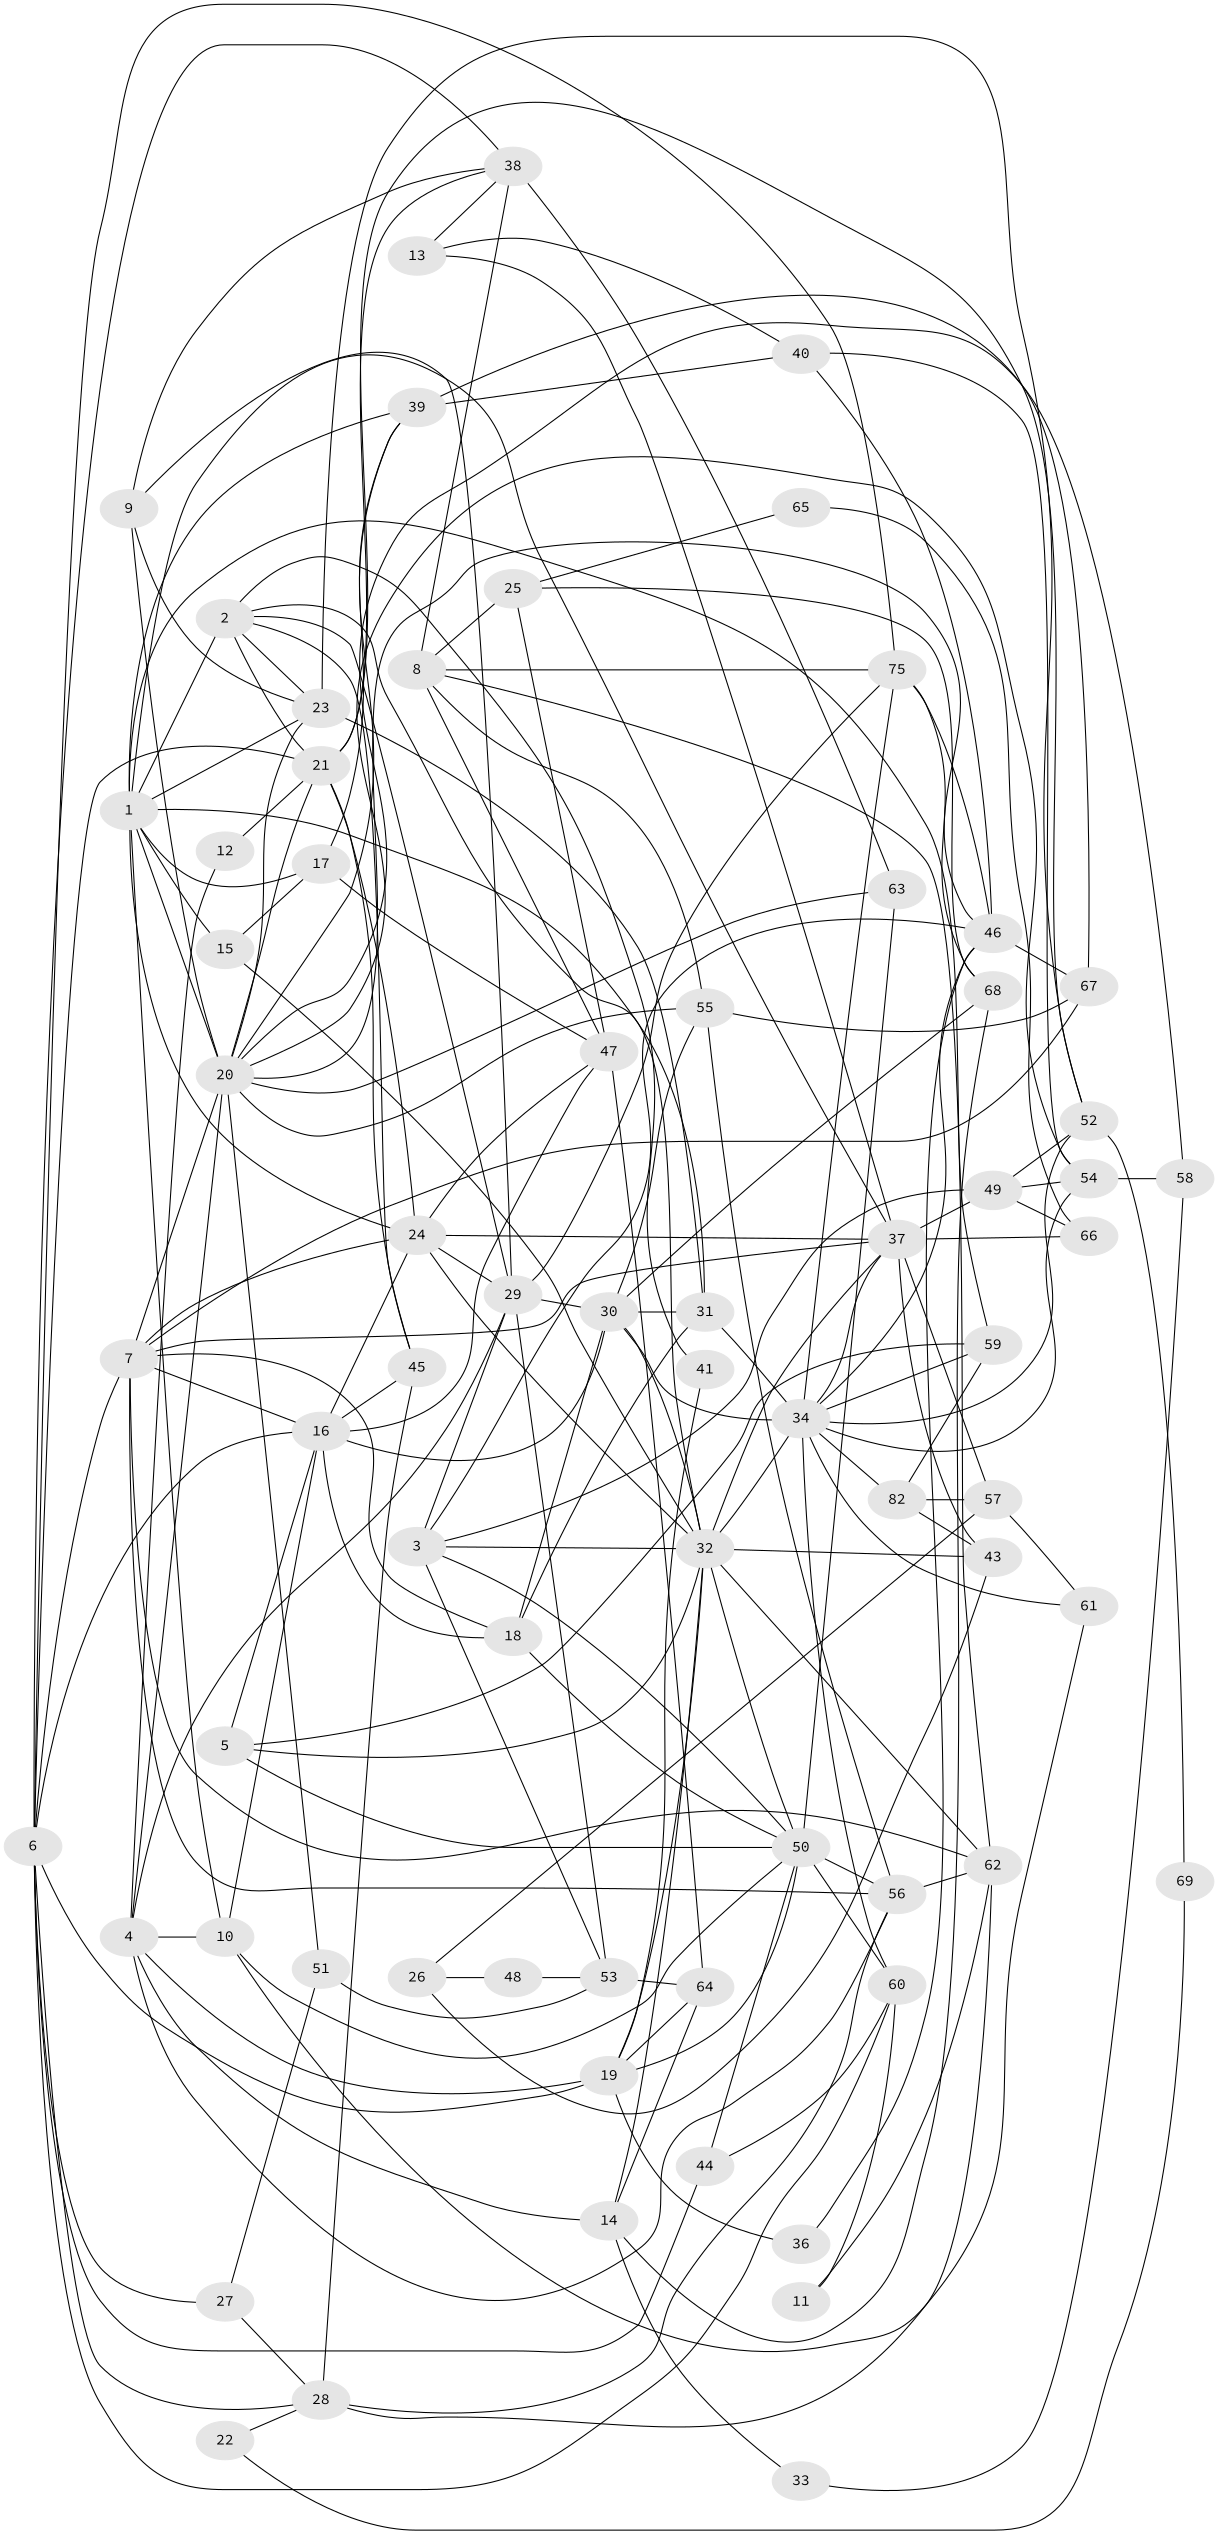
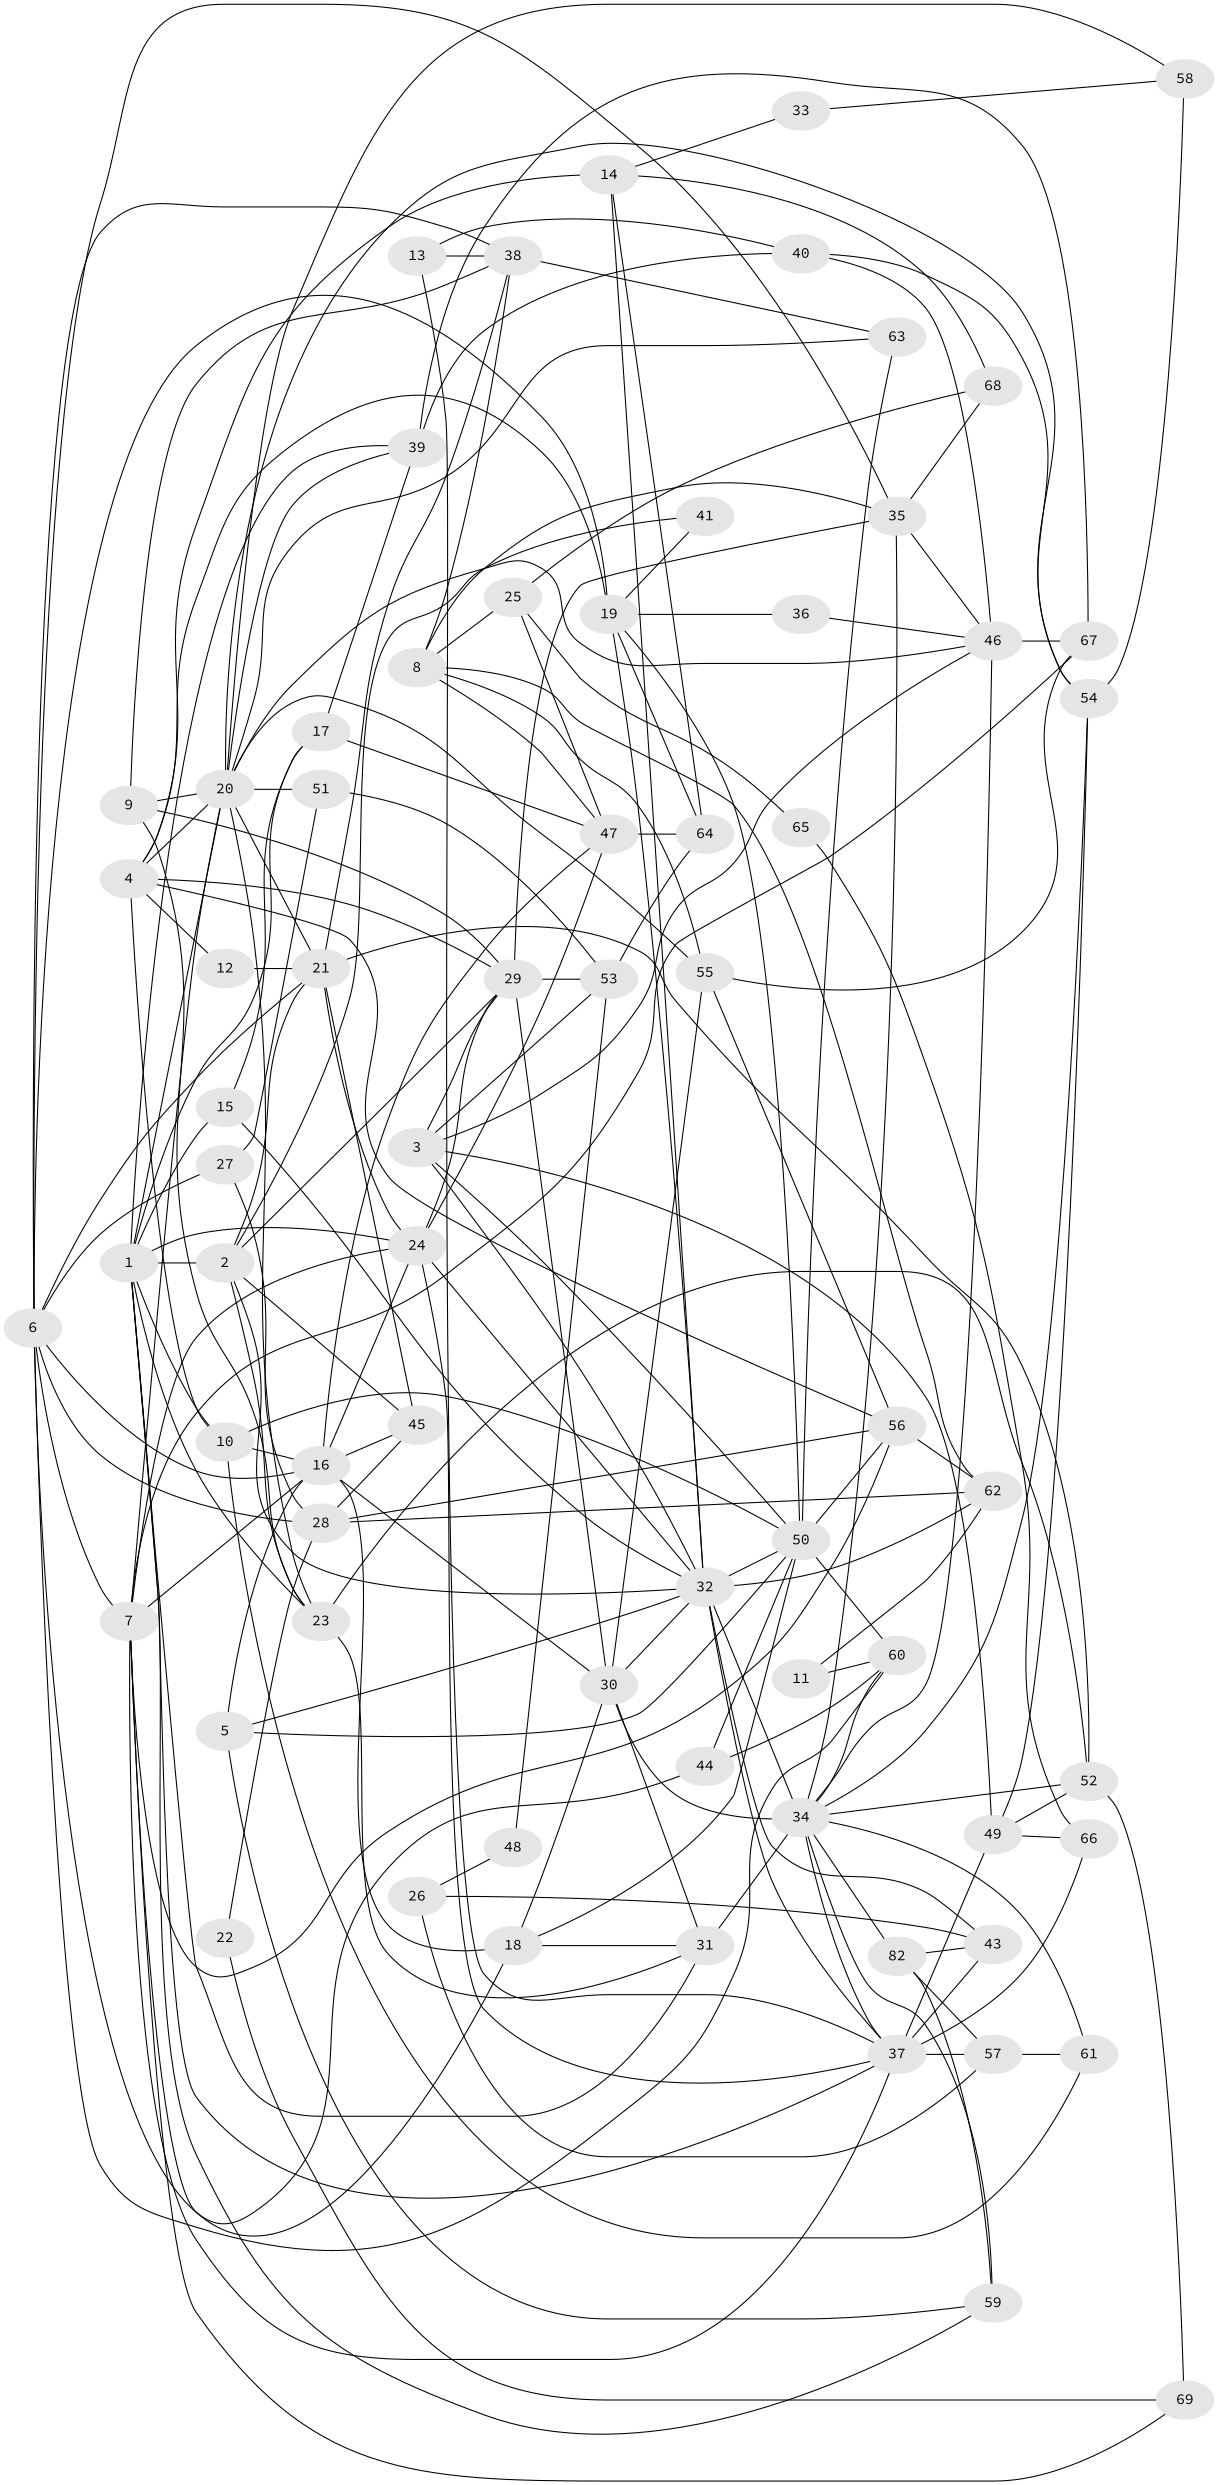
  graph {
    fontname="Source Code Pro"
    rankdir=LR
    node [color=gray90 fontname="Source Code Pro" style=filled]
    edge [fontname="Source Code Pro" weight=1.0]
    1
    2
    10
    15
    17
    20
    23
    24
    31
    37
    39
    59
    21
    29
    32
    41
    45
    50
    16
    61
    47
    46
    55
    51
    54
    58
    63
    52
    34
    49
    43
    57
    66
    67
    40
    38
    53
-   35 [label=75]
+   35
    30
    62
    3
    56
    60
    64
    4
    12
    14
    19
    33
    68
    36
    5
    18
    6
    7
    27
    28
    44
    8
    25
    65
    9
    11
    13
    69
    22
    26
    48
    n69 [label=82]
    1 -- 2
    1 -- 10
    1 -- 15 [weight=2.0]
    1 -- 17
    1 -- 20
    1 -- 23 [weight=2.0]
    1 -- 24
    1 -- 31
    1 -- 37
    1 -- 39
    1 -- 59
    2 -- 23
    2 -- 21
    2 -- 29 [weight=2.0]
    2 -- 32
    2 -- 41
    2 -- 45
    10 -- 50
    10 -- 16 [weight=2.0]
    10 -- 61
    15 -- 17
    15 -- 32
    17 -- 39
    17 -- 47
    20 -- 23
    20 -- 39
    20 -- 21
    20 -- 46
    20 -- 55
    20 -- 51 [weight=2.0]
    20 -- 54
    20 -- 58
    20 -- 63
    23 -- 31
    23 -- 52
    24 -- 37
    24 -- 29
    24 -- 32
    24 -- 47
    31 -- 34
    37 -- 49
    37 -- 43
    37 -- 57
    37 -- 66
    39 -- 67
    39 -- 40
    21 -- 24
    21 -- 45
    21 -- 52
    21 -- 38
    29 -- 53
    29 -- 35
    29 -- 30 [weight=2.0]
    32 -- 37
    32 -- 50 [weight=2.0]
    32 -- 34
    32 -- 43
    32 -- 62
    50 -- 63
    50 -- 56
    50 -- 60 [weight=2.0]
    16 -- 24
    16 -- 45
    16 -- 47
    16 -- 30
    16 -- 18
    47 -- 64
    46 -- 67
    55 -- 67
    55 -- 56
    51 -- 53
    54 -- 58
    52 -- 69
    34 -- 37
    34 -- 59
    34 -- 61
    34 -- 46
    34 -- 54
    34 -- 52
    34 -- 35
    34 -- 60
    34 -- n69
    49 -- 54
    49 -- 52
    49 -- 66
    57 -- 61
    40 -- 46
    40 -- 54
    38 -- 63
    53 -- 64
    35 -- 46
    35 -- 68
    30 -- 31
    30 -- 32 [weight=2.0]
    30 -- 55
    30 -- 34
-   30 -- 68
    3 -- 29
    3 -- 32 [weight=2.0]
    3 -- 50
    3 -- 46
    3 -- 49
    3 -- 53
    56 -- 62
    4 -- 10
    4 -- 20
    4 -- 29 [weight=2.0]
    4 -- 56
    4 -- 12
    4 -- 14 [weight=2.0]
    4 -- 19
    12 -- 21
    14 -- 32
    14 -- 64
    14 -- 33
    14 -- 68
    19 -- 32
    19 -- 41
    19 -- 50
    19 -- 64
    19 -- 36
    33 -- 58
    36 -- 46
    5 -- 59
    5 -- 32
    5 -- 50
    5 -- 16
    18 -- 31
    18 -- 50
    18 -- 30
    6 -- 21
    6 -- 16
    6 -- 38
    6 -- 35
    6 -- 60
    6 -- 19
    6 -- 7
    6 -- 27
    6 -- 28
    6 -- 44
    7 -- 20 [weight=2.0]
    7 -- 24
    7 -- 37
    7 -- 16 [weight=2.0]
    7 -- 67
-   7 -- 62
+   7 -- 69
    7 -- 56
    7 -- 18
    27 -- 51
    27 -- 28
    28 -- 45
    28 -- 62
    28 -- 56
    44 -- 50
    44 -- 60
    8 -- 47
    8 -- 55
    8 -- 38 [weight=2.0]
    8 -- 35
    8 -- 62
    8 -- 25
    25 -- 47
    25 -- 68
    25 -- 65
    65 -- 66
    9 -- 20
    9 -- 23
    9 -- 29
    9 -- 38
    11 -- 62
    11 -- 60
    13 -- 37
    13 -- 40
    13 -- 38
    22 -- 28
    22 -- 69
    26 -- 43
    26 -- 57
    26 -- 48
    48 -- 53
    n69 -- 59
    n69 -- 43
    n69 -- 57
  }
